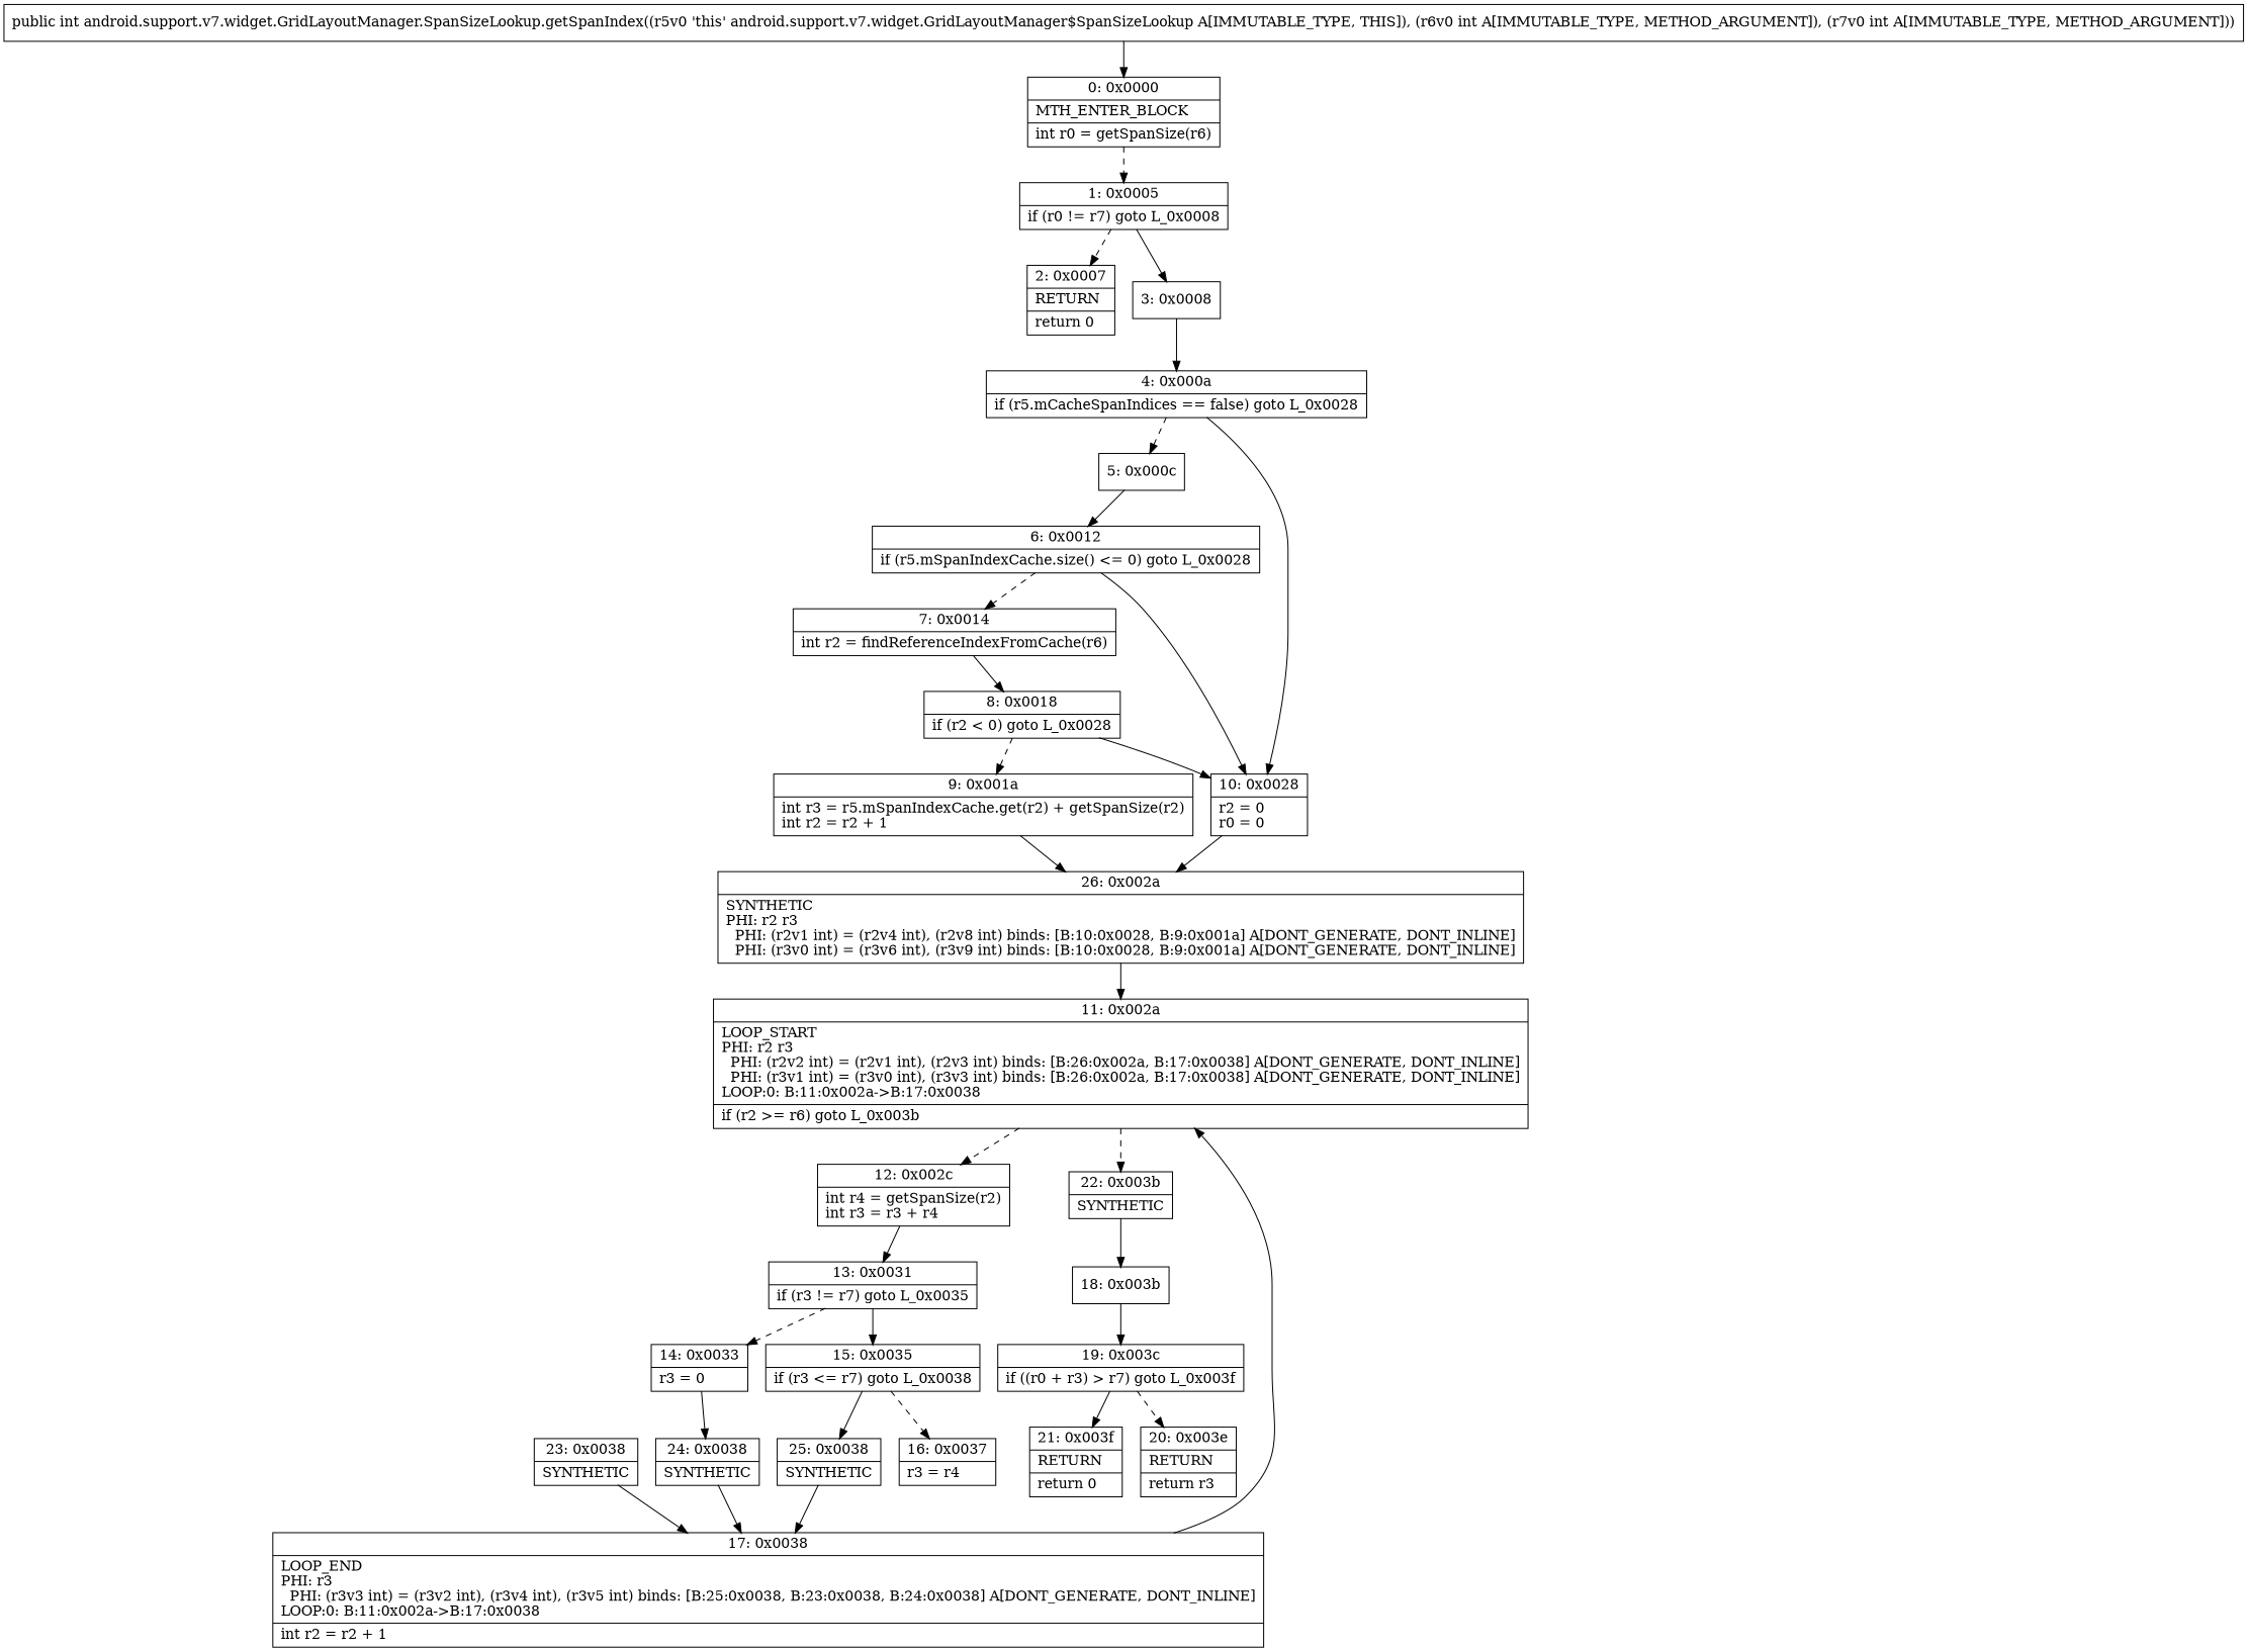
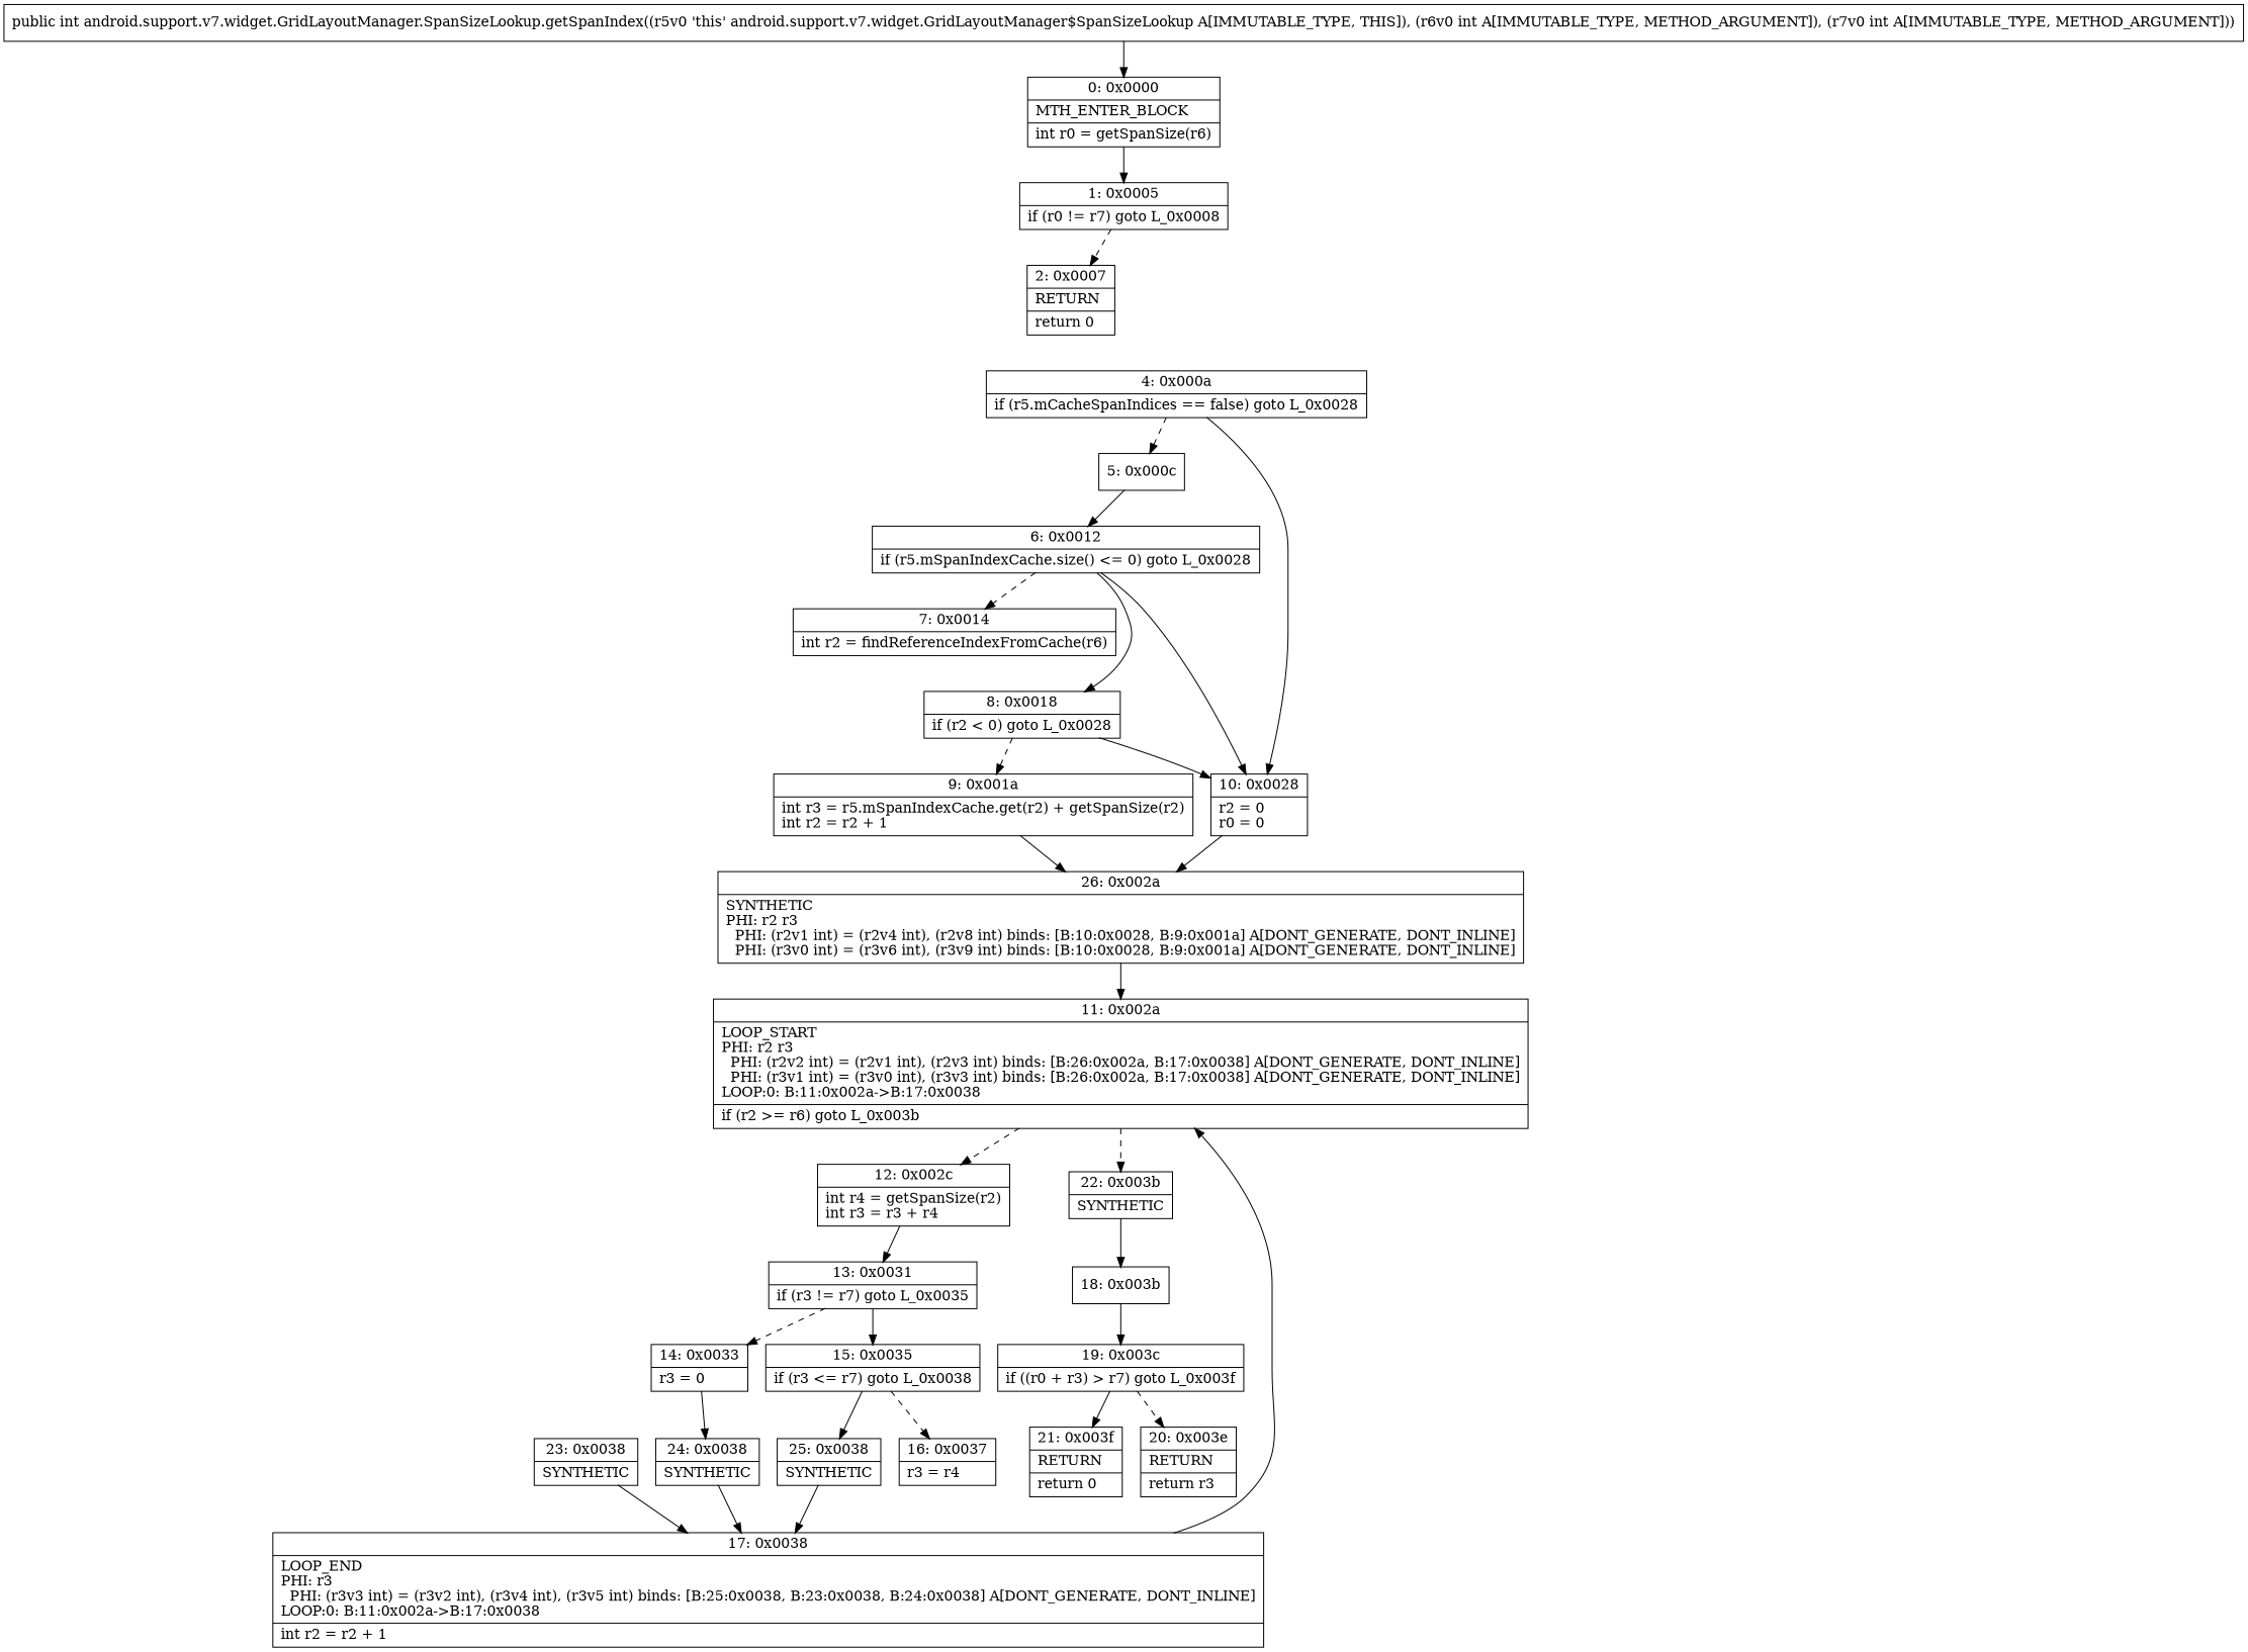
  digraph {
    node [shape=record]
    n1 [label="{0\:\ 0x0000|MTH_ENTER_BLOCK\l|int r0 = getSpanSize(r6)\l}"]
    n2 [label="{1\:\ 0x0005|if (r0 != r7) goto L_0x0008\l}"]
    n3 [label="{2\:\ 0x0007|RETURN\l|return 0\l}"]
-   n4 [label="{3\:\ 0x0008}"]
    n5 [label="{4\:\ 0x000a|if (r5.mCacheSpanIndices == false) goto L_0x0028\l}"]
    n6 [label="{5\:\ 0x000c}"]
    n7 [label="{10\:\ 0x0028|r2 = 0\lr0 = 0\l}"]
    n8 [label="{6\:\ 0x0012|if (r5.mSpanIndexCache.size() \<= 0) goto L_0x0028\l}"]
    n9 [label="{26\:\ 0x002a|SYNTHETIC\lPHI: r2 r3 \l  PHI: (r2v1 int) = (r2v4 int), (r2v8 int) binds: [B:10:0x0028, B:9:0x001a] A[DONT_GENERATE, DONT_INLINE]\l  PHI: (r3v0 int) = (r3v6 int), (r3v9 int) binds: [B:10:0x0028, B:9:0x001a] A[DONT_GENERATE, DONT_INLINE]\l}"]
    n10 [label="{7\:\ 0x0014|int r2 = findReferenceIndexFromCache(r6)\l}"]
    n11 [label="{8\:\ 0x0018|if (r2 \< 0) goto L_0x0028\l}"]
    n12 [label="{9\:\ 0x001a|int r3 = r5.mSpanIndexCache.get(r2) + getSpanSize(r2)\lint r2 = r2 + 1\l}"]
    n13 [label="{11\:\ 0x002a|LOOP_START\lPHI: r2 r3 \l  PHI: (r2v2 int) = (r2v1 int), (r2v3 int) binds: [B:26:0x002a, B:17:0x0038] A[DONT_GENERATE, DONT_INLINE]\l  PHI: (r3v1 int) = (r3v0 int), (r3v3 int) binds: [B:26:0x002a, B:17:0x0038] A[DONT_GENERATE, DONT_INLINE]\lLOOP:0: B:11:0x002a\-\>B:17:0x0038\l|if (r2 \>= r6) goto L_0x003b\l}"]
    n14 [label="{12\:\ 0x002c|int r4 = getSpanSize(r2)\lint r3 = r3 + r4\l}"]
    n15 [label="{22\:\ 0x003b|SYNTHETIC\l}"]
    n16 [label="{13\:\ 0x0031|if (r3 != r7) goto L_0x0035\l}"]
    n17 [label="{18\:\ 0x003b}"]
    n18 [label="{14\:\ 0x0033|r3 = 0\l}"]
    n19 [label="{15\:\ 0x0035|if (r3 \<= r7) goto L_0x0038\l}"]
    n20 [label="{24\:\ 0x0038|SYNTHETIC\l}"]
    n21 [label="{16\:\ 0x0037|r3 = r4\l}"]
    n22 [label="{25\:\ 0x0038|SYNTHETIC\l}"]
    n23 [label="{17\:\ 0x0038|LOOP_END\lPHI: r3 \l  PHI: (r3v3 int) = (r3v2 int), (r3v4 int), (r3v5 int) binds: [B:25:0x0038, B:23:0x0038, B:24:0x0038] A[DONT_GENERATE, DONT_INLINE]\lLOOP:0: B:11:0x002a\-\>B:17:0x0038\l|int r2 = r2 + 1\l}"]
    n24 [label="{23\:\ 0x0038|SYNTHETIC\l}"]
    n25 [label="{19\:\ 0x003c|if ((r0 + r3) \> r7) goto L_0x003f\l}"]
    n26 [label="{20\:\ 0x003e|RETURN\l|return r3\l}"]
    n27 [label="{21\:\ 0x003f|RETURN\l|return 0\l}"]
    n28 [label="{public int android.support.v7.widget.GridLayoutManager.SpanSizeLookup.getSpanIndex((r5v0 'this' android.support.v7.widget.GridLayoutManager$SpanSizeLookup A[IMMUTABLE_TYPE, THIS]), (r6v0 int A[IMMUTABLE_TYPE, METHOD_ARGUMENT]), (r7v0 int A[IMMUTABLE_TYPE, METHOD_ARGUMENT])) }"]
-   n1 -> n2 [style=dashed]
+   n1 -> n2
    n2 -> n3 [style=dashed]
-   n2 -> n4
-   n4 -> n5
    n5 -> n6 [style=dashed]
    n5 -> n7
    n6 -> n8
    n7 -> n9
    n8 -> n7
    n8 -> n10 [style=dashed]
    n9 -> n13
-   n10 -> n11
+   n8 -> n11
    n11 -> n7
    n11 -> n12 [style=dashed]
    n12 -> n9
    n13 -> n14 [style=dashed]
    n13 -> n15 [style=dashed]
    n14 -> n16
    n15 -> n17
    n16 -> n18 [style=dashed]
    n16 -> n19
    n17 -> n25
    n18 -> n20
    n19 -> n21 [style=dashed]
    n19 -> n22
    n20 -> n23
    n22 -> n23
    n23 -> n13
    n24 -> n23
    n25 -> n26 [style=dashed]
    n25 -> n27
    n28 -> n1
  }
